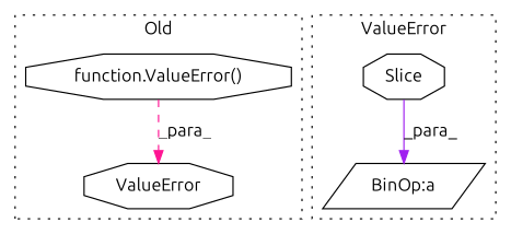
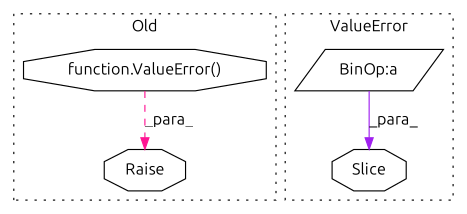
  digraph {
    fontname=Ubuntu
    node [fontname=Ubuntu shape=octagon]
    edge [fontname=Ubuntu]
    n1 [a=75 l="11,1" label="function.ValueError()" s="2919,3016"]
-   n2 [a=91 l=6 label=ValueError s=2913]
+   n2 [a=91 l=6 label=Raise s=2913]
    n3 [a=80 l=30 label=Slice s=3728]
    n4 [a=82 l=3 label="BinOp:a" s=3753 shape=parallelogram]
    subgraph cluster_1 {
      label=Old
      style=dotted
      n1
      n2
    }
    subgraph cluster_2 {
      label=ValueError
      style=dotted
      n3
      n4
    }
    n1 -> n2 [color=deeppink label=_para_ style=dashed]
-   n3 -> n4 [color=purple label=_para_ style=solid]
+   n4 -> n3 [color=purple label=_para_ style=solid]
  }
